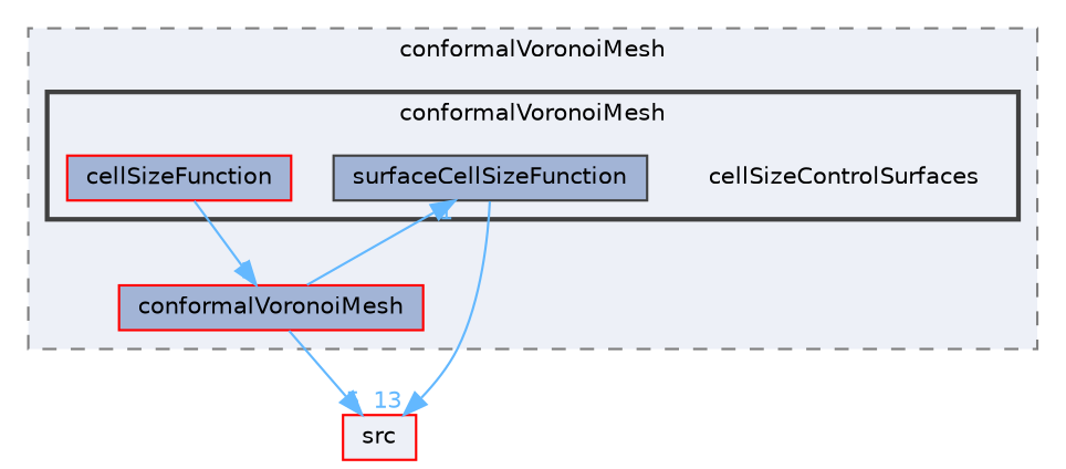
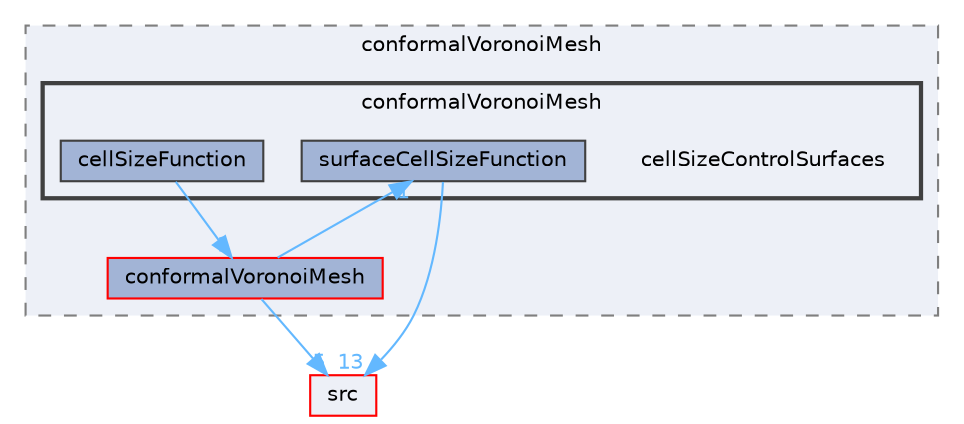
  digraph {
    compound=true
    node [fontname=Helvetica fontsize=10 shape=box color=grey25 fillcolor="#a2b4d6" style=filled]
    edge [color=steelblue1 fontcolor=steelblue1 fontname=Helvetica fontsize=10 headlabel=1 labeldistance=1.5 labelfontname=Helvetica labelfontsize=10]
    n1 [height=0.2 label=cellSizeControlSurfaces shape=plaintext width=0.4 color="" fillcolor="" style=""]
-   n2 [color=red height=0.2 label=cellSizeFunction width=0.4]
+   n2 [height=0.2 label=cellSizeFunction width=0.4]
    n3 [height=0.2 label=surfaceCellSizeFunction width=0.4]
    n4 [color=red height=0.2 label=conformalVoronoiMesh width=0.4]
    n5 [color=red fillcolor="#edf0f7" height=0.2 label=src width=0.4]
    subgraph cluster_1 {
      bgcolor="#edf0f7"
      fontname=Helvetica
      fontsize=10
      label=conformalVoronoiMesh
      pencolor=grey50
      style="filled,dashed"
      n4
      subgraph cluster_2 {
        bgcolor="#edf0f7"
        fontname=Helvetica
        fontsize=10
        label=conformalVoronoiMesh
        pencolor=grey25
        style="filled,bold"
        n1
        n2
        n3
      }
    }
    n2 -> n4
    n3 -> n5 [headlabel=13]
    n4 -> n3
    n4 -> n5 [headlabel=5]
  }
